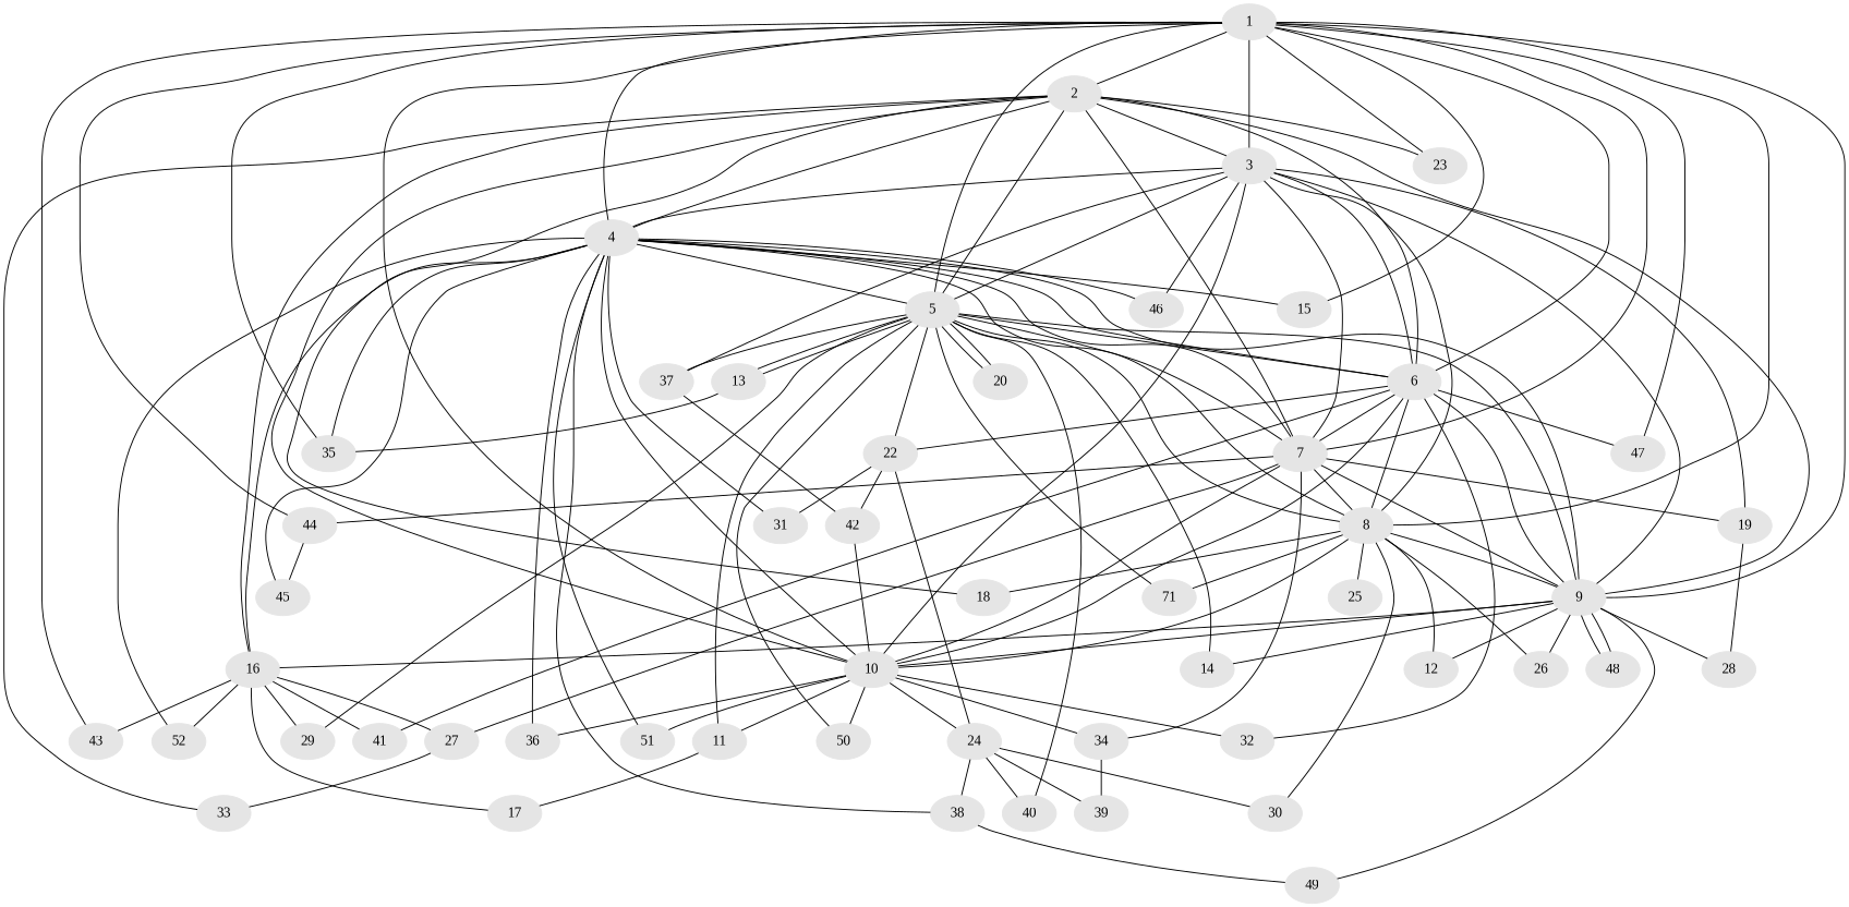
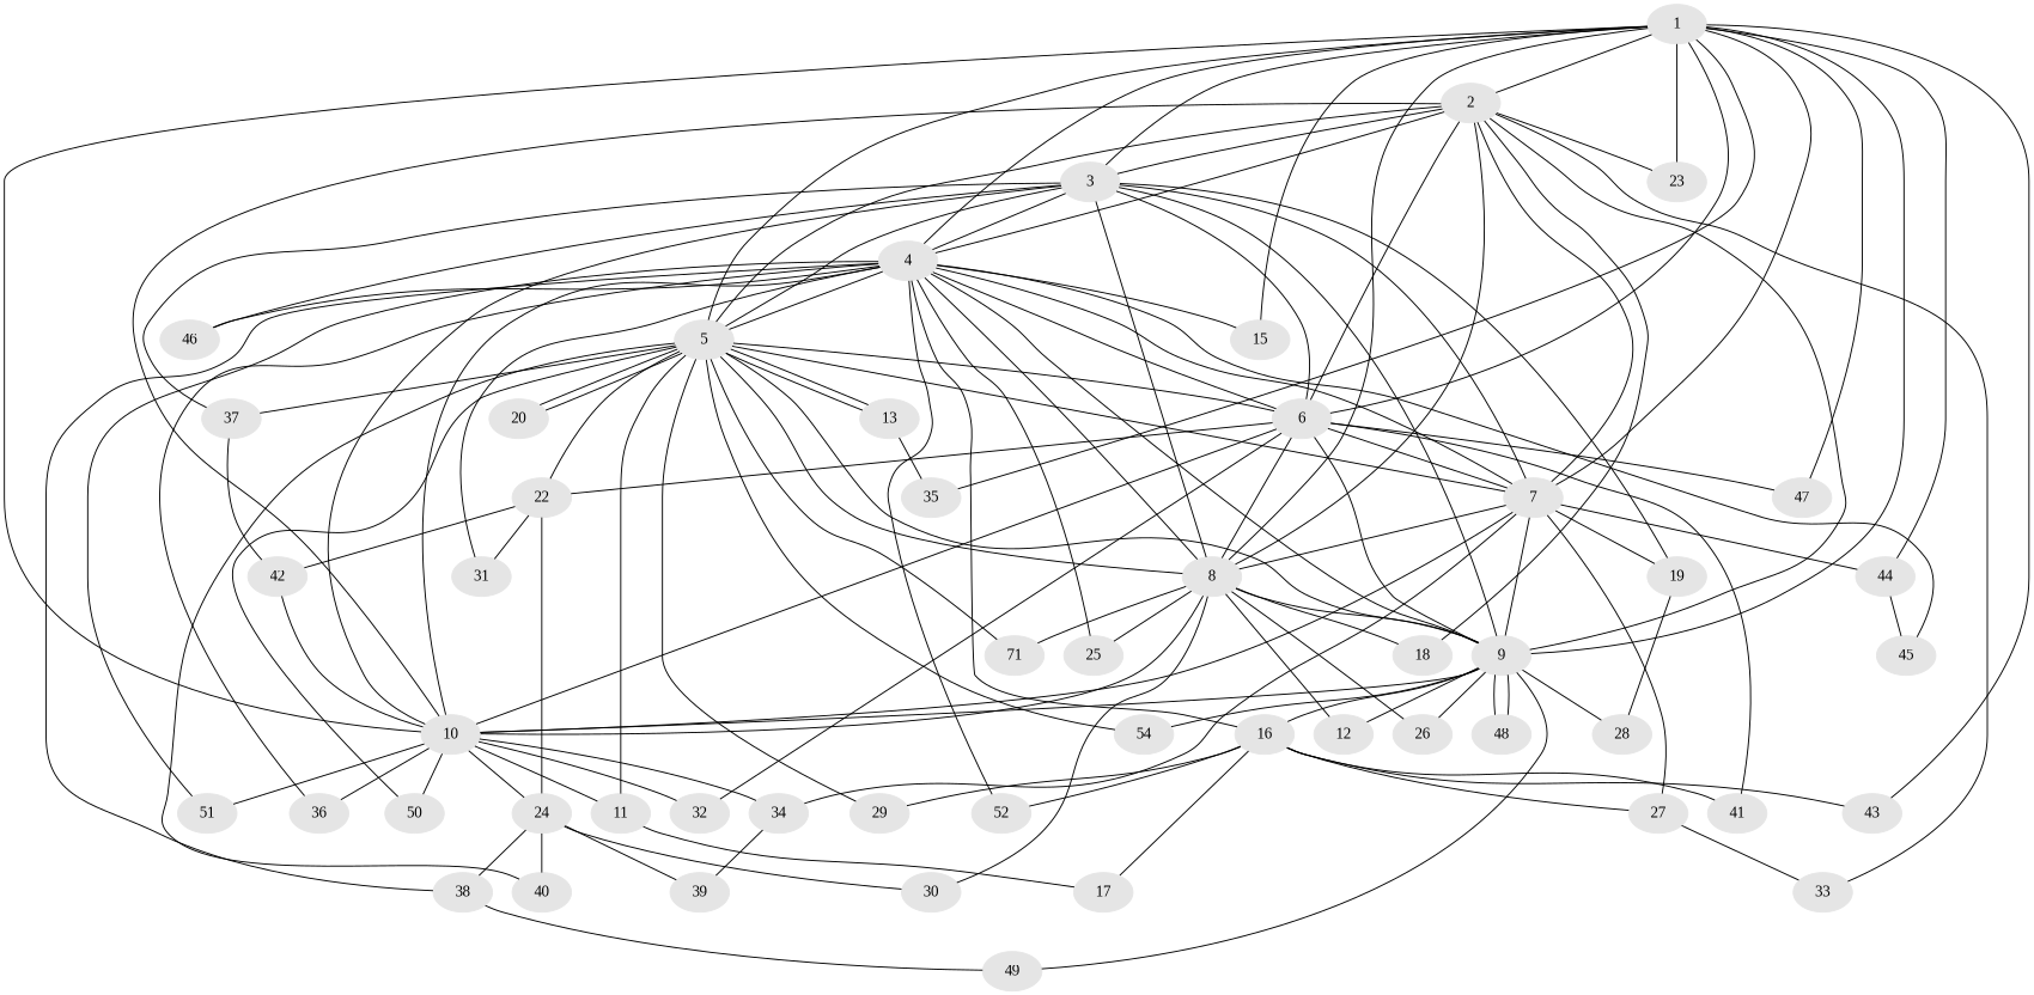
  graph {
    fontname="Liberation Serif"
    node [color=gray90 fontname="Liberation Serif" style=filled]
    edge [fontname="Liberation Serif"]
    1
    2
    3
    4
    5
    6
    7
    8
    9
    10
    15
    23
    35
    43
    44
    47
    18
    33
    19
    37
    46
    16
    25
    31
    36
    38
    45
    51
    52
    11
    13
-   14
+   14 [label=54]
    20
    n34 [label=71]
    22
    29
    40
    50
    32
    41
    27
    34
    12
    26
    30
    28
    48
    49
    24
    42
    17
    39
    1 -- 2
    1 -- 3
    1 -- 4
    1 -- 5
    1 -- 6
    1 -- 7
    1 -- 8
    1 -- 9
    1 -- 10
    1 -- 15
    1 -- 23
    1 -- 35
    1 -- 43
    1 -- 44
    1 -- 47
    2 -- 3
    2 -- 4
    2 -- 5
    2 -- 6
    2 -- 7
-   2 -- 16
+   2 -- 8
    2 -- 9
    2 -- 10
    2 -- 23
    2 -- 18
    2 -- 33
    3 -- 4
    3 -- 5
    3 -- 6
    3 -- 7
    3 -- 8
    3 -- 9
    3 -- 10
    3 -- 19
    3 -- 37
    3 -- 46
    4 -- 5
    4 -- 6
    4 -- 7
    4 -- 8
    4 -- 9
    4 -- 10
    4 -- 15
    4 -- 46
    4 -- 16
-   4 -- 35
+   4 -- 25
    4 -- 31
    4 -- 36
    4 -- 38
    4 -- 45
    4 -- 51
    4 -- 52
    5 -- 6
    5 -- 7
    5 -- 8
    5 -- 9
    5 -- 37
    5 -- 11
    5 -- 13
    5 -- 13
    5 -- 14
    5 -- 20
    5 -- 20
    5 -- n34
    5 -- 22
    5 -- 29
    5 -- 40
    5 -- 50
    6 -- 7
    6 -- 8
    6 -- 9
    6 -- 10
    6 -- 47
    6 -- 22
    6 -- 32
    6 -- 41
    7 -- 8
    7 -- 9
    7 -- 10
    7 -- 44
    7 -- 19
    7 -- 27
    7 -- 34
    8 -- 9
    8 -- 10
    8 -- 18
    8 -- 25
    8 -- n34
    8 -- 12
    8 -- 26
    8 -- 30
    9 -- 10
    9 -- 16
    9 -- 14
    9 -- 12
    9 -- 26
    9 -- 28
    9 -- 48
    9 -- 48
    9 -- 49
    10 -- 36
    10 -- 51
    10 -- 11
    10 -- 50
    10 -- 32
    10 -- 34
    10 -- 24
    44 -- 45
    19 -- 28
    37 -- 42
    16 -- 43
    16 -- 52
    16 -- 29
    16 -- 41
    16 -- 27
    16 -- 17
    38 -- 49
    11 -- 17
    13 -- 35
    22 -- 31
    22 -- 24
    22 -- 42
    27 -- 33
    34 -- 39
    24 -- 38
    24 -- 40
    24 -- 30
    24 -- 39
    42 -- 10
  }
